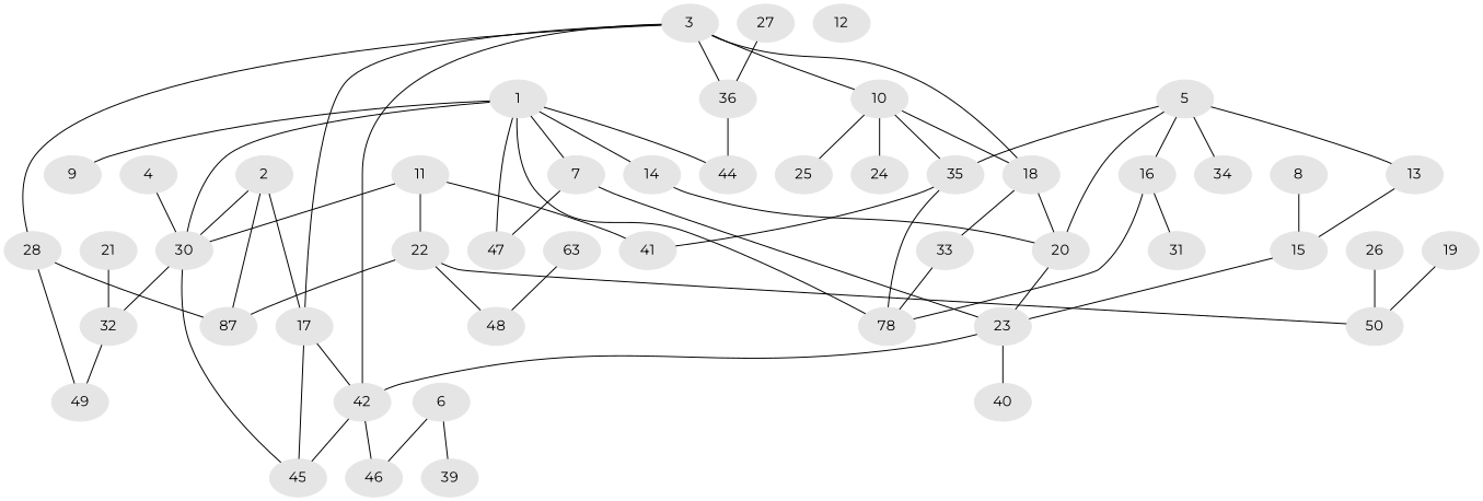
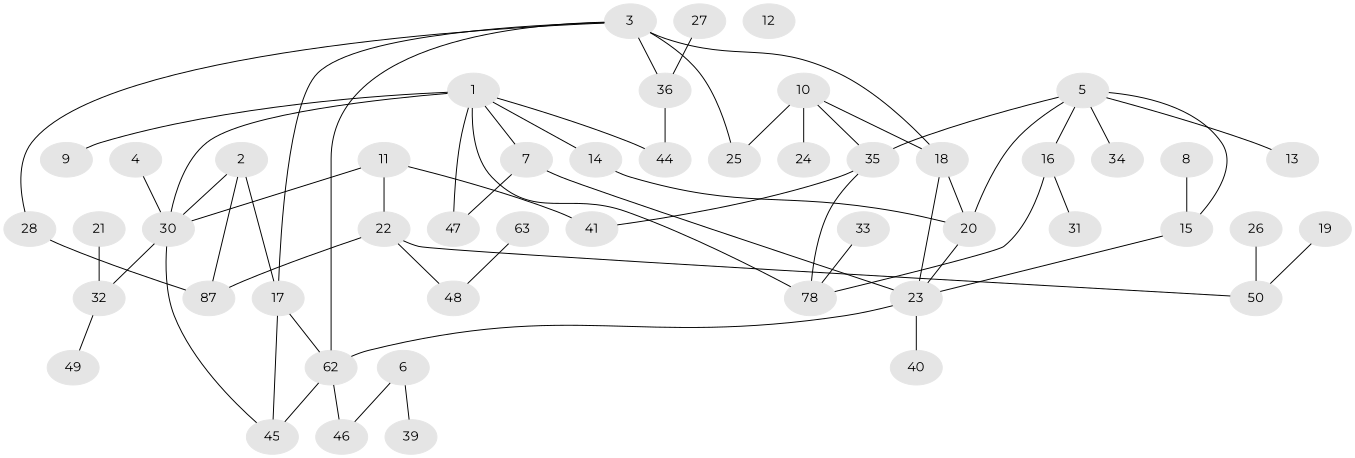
  graph {
    fontname=Montserrat
    node [color=gray90 fontname=Montserrat style=filled]
    edge [fontname=Montserrat]
    1
    7
    9
    14
    30
    n6 [label=78]
    44
    47
    23
    20
    45
    32
    2
    17
    n15 [label=87]
-   42
+   42 [label=62]
    3
    10
    18
    28
    36
    35
    24
    25
    33
    49
    4
    5
    13
    16
    34
    15
    31
    41
    6
    39
    46
    40
    8
    26
    50
    11
    22
    48
    12
    19
    21
    27
    n49 [label=63]
    1 -- 7
    1 -- 9
    1 -- 14
    1 -- 30
    1 -- n6
    1 -- 44
    1 -- 47
    7 -- 47
    7 -- 23
    14 -- 20
    30 -- 45
    30 -- 32
    23 -- 42
    23 -- 40
    20 -- 23
    32 -- 49
    2 -- 30
    2 -- 17
    2 -- n15
    17 -- 45
    17 -- 42
    42 -- 45
    42 -- 46
    3 -- 17
    3 -- 42
-   3 -- 10
+   3 -- 25
    3 -- 18
    3 -- 28
    3 -- 36
    10 -- 18
    10 -- 35
    10 -- 24
    10 -- 25
    18 -- 20
-   18 -- 33
+   18 -- 23
    28 -- n15
-   28 -- 49
    36 -- 44
    35 -- n6
    35 -- 41
    33 -- n6
    4 -- 30
    5 -- 20
    5 -- 35
    5 -- 13
    5 -- 16
    5 -- 34
-   13 -- 15
+   5 -- 15
    16 -- n6
    16 -- 31
    15 -- 23
    6 -- 39
    6 -- 46
    8 -- 15
    26 -- 50
    11 -- 30
    11 -- 41
    11 -- 22
    22 -- n15
    22 -- 50
    22 -- 48
    19 -- 50
    21 -- 32
    27 -- 36
    n49 -- 48
  }
